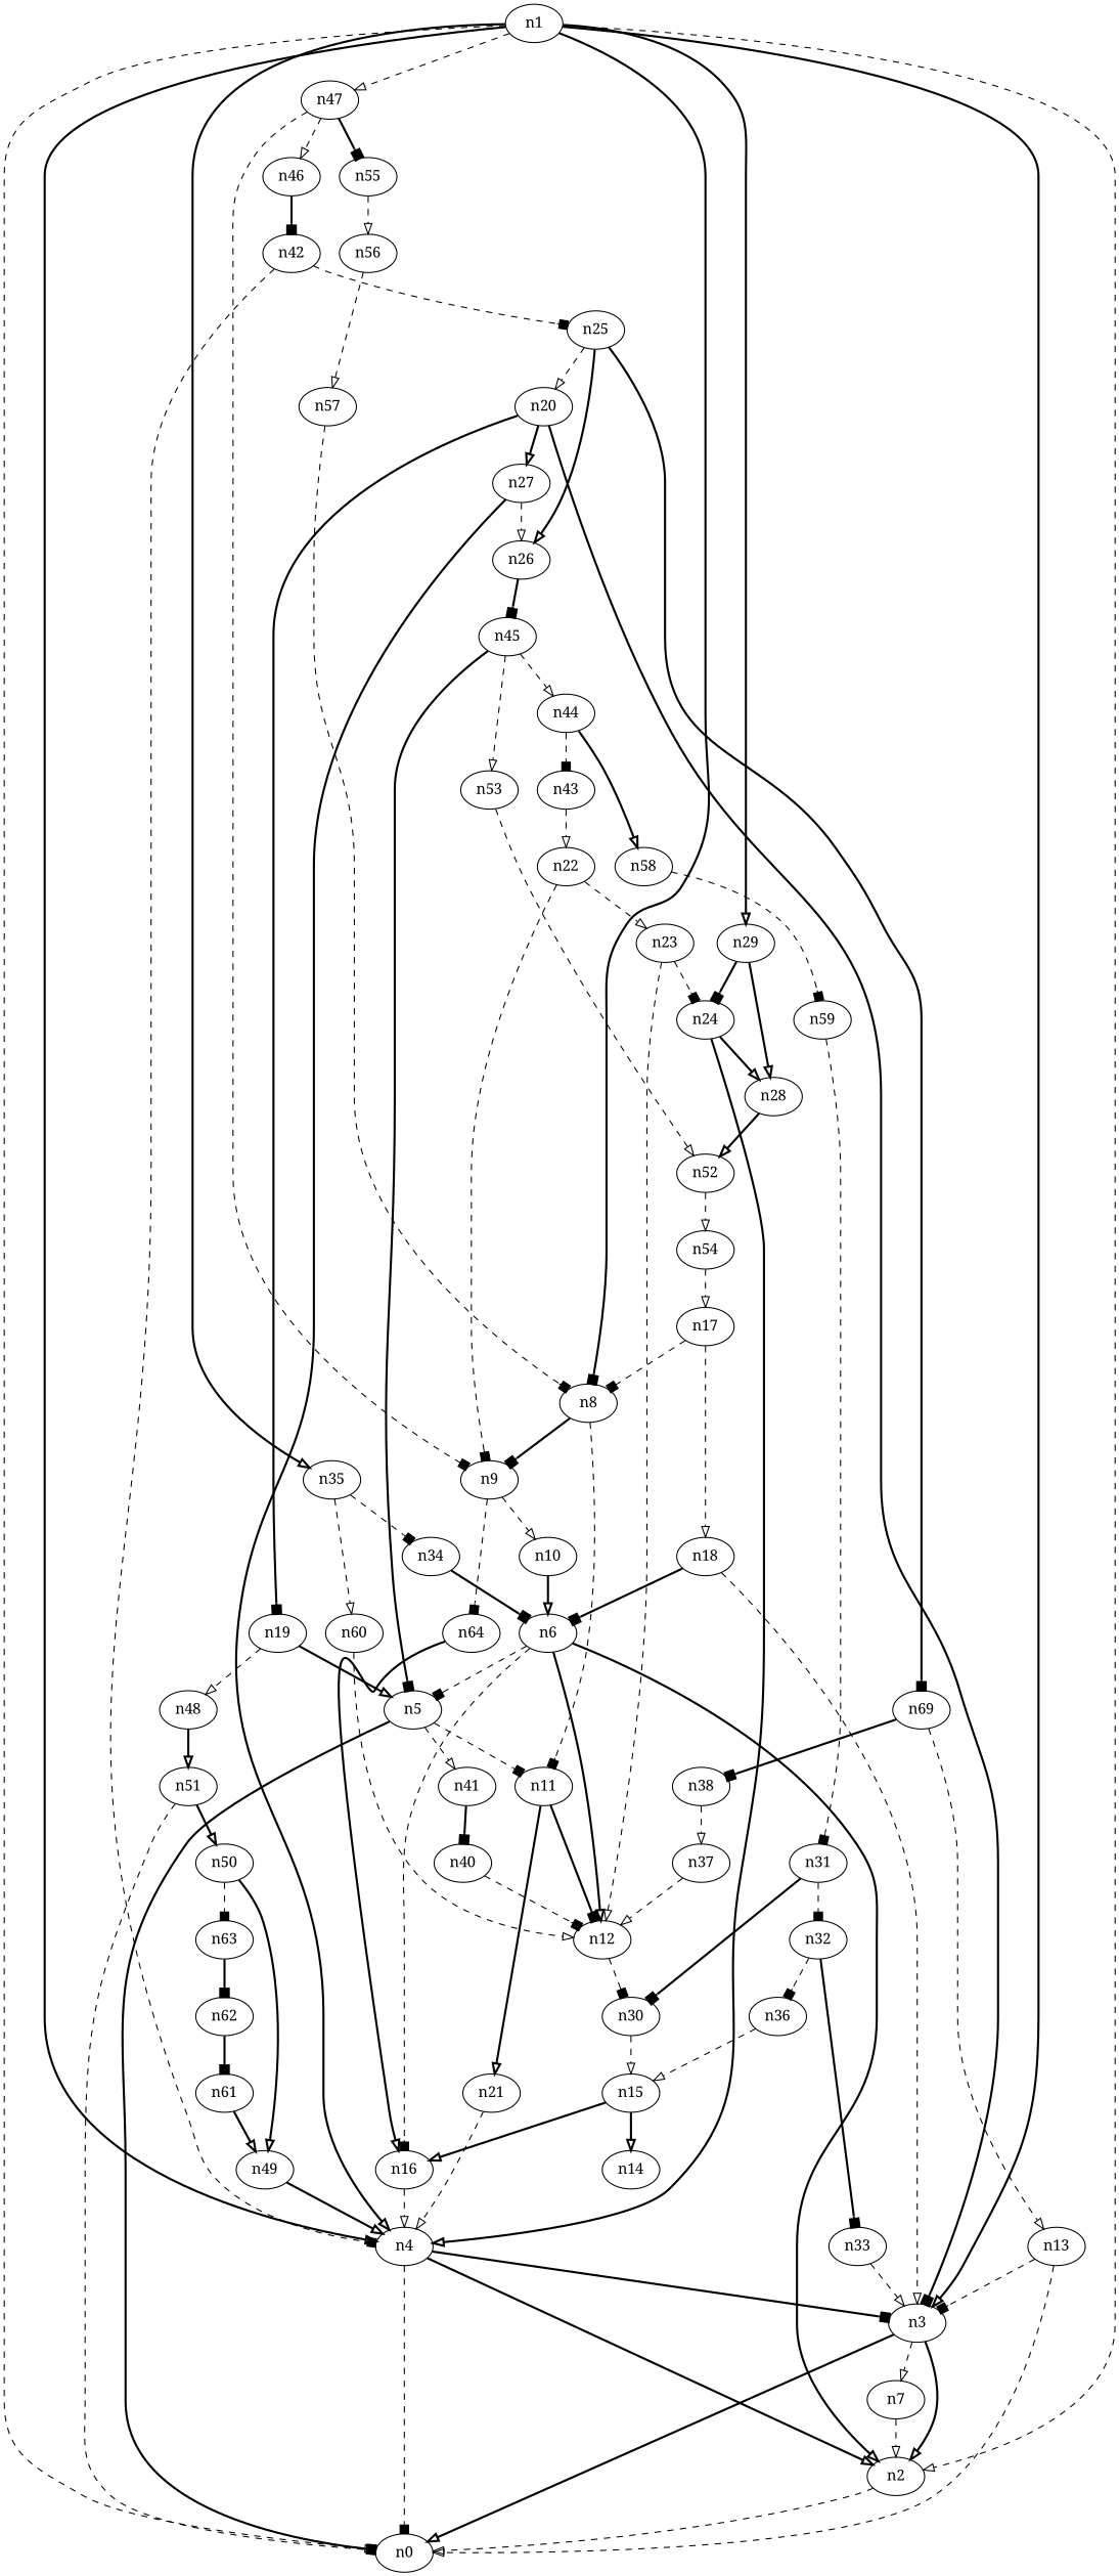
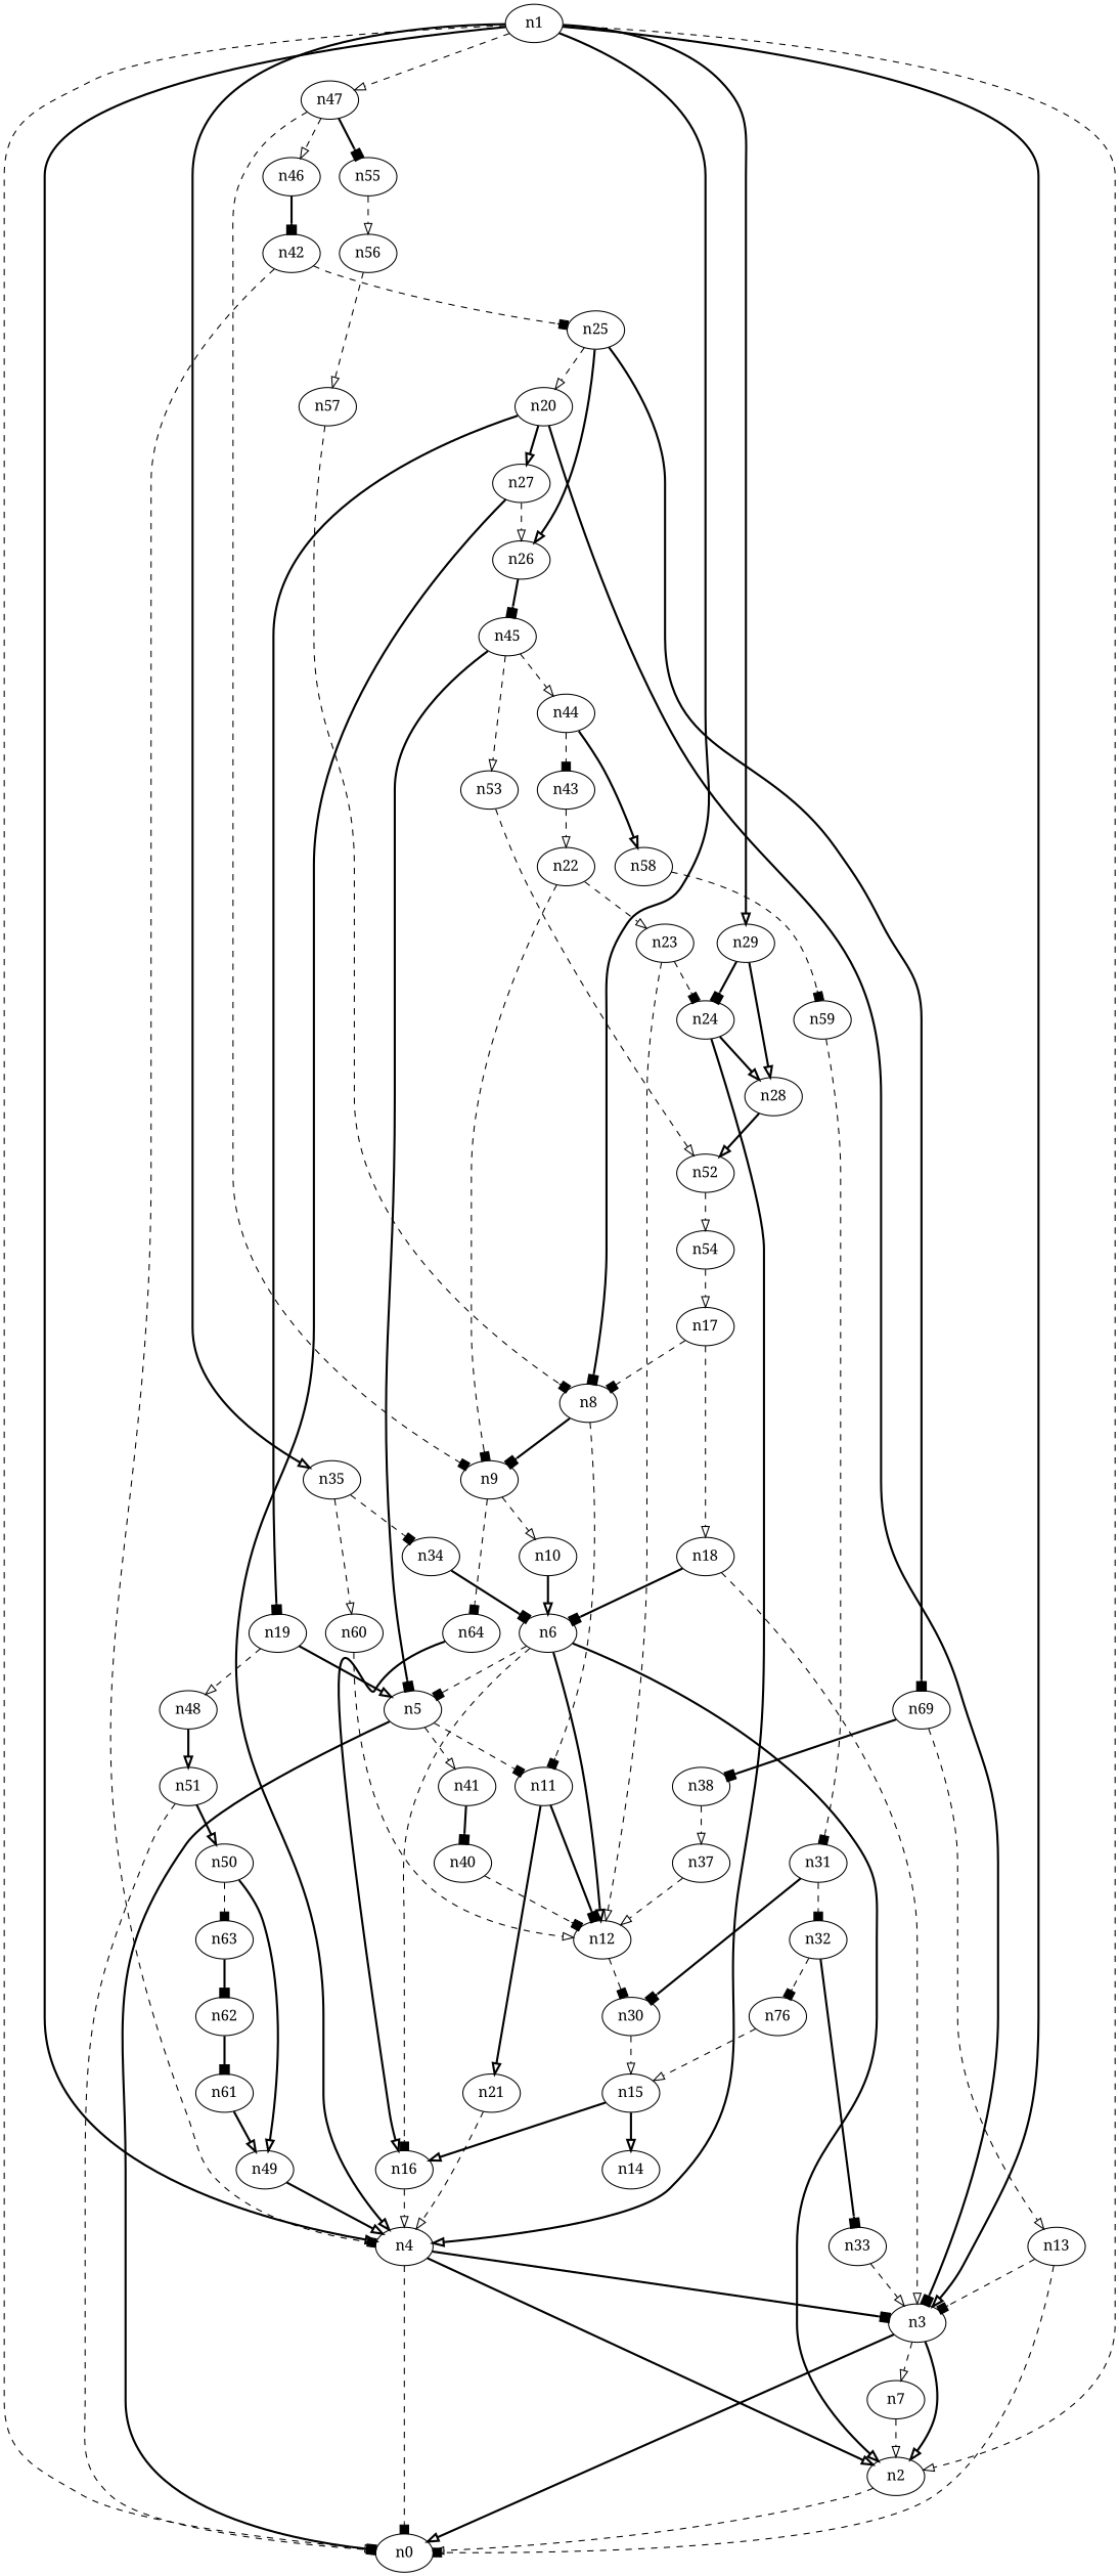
  digraph {
    fontname="Noto Serif"
    node [fontname="Noto Serif"]
    edge [arrowhead=onormal fontname="Noto Serif" style=dashed]
    n1
    n0
    n2
    n3
    n4
    n8
    n29
    n35
    n47
    n7
    n11
    n9
    n24
    n28
    n34
    n60
    n46
    n55
    n12
    n21
    n10
    n64
    n52
    n6
    n42
    n56
    n5
    n41
    n40
    n30
    n16
    n15
    n14
    n13
    n17
    n18
    n19
    n48
    n51
    n50
    n20
    n27
    n26
    n45
    n22
    n23
    n54
    n25
    n39 [label=n69]
    n38
    n44
    n53
    n37
    n43
    n58
    n31
    n32
    n33
-   n36
+   n36 [label=n76]
    n59
    n57
    n49
    n63
    n62
    n61
    n1 -> n0
    n1 -> n2
    n1 -> n3 [style=bold]
    n1 -> n4 [style=bold]
    n1 -> n8 [arrowhead=box style=bold]
    n1 -> n29 [style=bold]
    n1 -> n35 [style=bold]
    n1 -> n47
    n2 -> n0
    n3 -> n0 [style=bold]
    n3 -> n2 [style=bold]
    n3 -> n7
    n4 -> n0 [arrowhead=box]
    n4 -> n2 [style=bold]
    n4 -> n3 [arrowhead=box style=bold]
    n8 -> n11 [arrowhead=box]
    n8 -> n9 [arrowhead=box style=bold]
    n29 -> n24 [arrowhead=box style=bold]
    n29 -> n28 [style=bold]
    n35 -> n34 [arrowhead=box]
    n35 -> n60
    n47 -> n9 [arrowhead=box]
    n47 -> n46
    n47 -> n55 [arrowhead=box style=bold]
    n7 -> n2
    n11 -> n12 [arrowhead=box style=bold]
    n11 -> n21 [style=bold]
    n9 -> n10
    n9 -> n64 [arrowhead=box]
    n24 -> n4 [style=bold]
    n24 -> n28 [style=bold]
    n28 -> n52 [style=bold]
    n34 -> n6 [arrowhead=box style=bold]
    n60 -> n12
    n46 -> n42 [arrowhead=box style=bold]
    n55 -> n56
    n12 -> n30 [arrowhead=box]
    n21 -> n4
    n10 -> n6 [style=bold]
    n64 -> n16 [style=bold]
    n52 -> n54
    n6 -> n2 [style=bold]
    n6 -> n12 [style=bold]
    n6 -> n5 [arrowhead=box]
    n6 -> n16 [arrowhead=box]
    n42 -> n4 [arrowhead=box]
    n42 -> n25 [arrowhead=box]
    n56 -> n57
    n5 -> n0 [arrowhead=box style=bold]
    n5 -> n11 [arrowhead=box]
    n5 -> n41
    n41 -> n40 [arrowhead=box style=bold]
    n40 -> n12 [arrowhead=box]
    n30 -> n15
    n16 -> n4
    n15 -> n16 [style=bold]
    n15 -> n14 [style=bold]
-   n13 -> n0
+   n13 -> n0 [arrowhead=box]
    n13 -> n3 [arrowhead=box]
    n17 -> n8 [arrowhead=box]
    n17 -> n18
    n18 -> n3
    n18 -> n6 [arrowhead=box style=bold]
    n19 -> n5 [style=bold]
    n19 -> n48
    n48 -> n51 [style=bold]
    n51 -> n0 [arrowhead=box]
    n51 -> n50 [style=bold]
    n50 -> n49 [style=bold]
    n50 -> n63 [arrowhead=box]
    n20 -> n3 [arrowhead=box style=bold]
    n20 -> n19 [arrowhead=box style=bold]
    n20 -> n27 [style=bold]
    n27 -> n4 [style=bold]
    n27 -> n26
    n26 -> n45 [arrowhead=box style=bold]
    n45 -> n5 [arrowhead=box style=bold]
    n45 -> n44
    n45 -> n53
    n22 -> n9 [arrowhead=box]
    n22 -> n23
    n23 -> n24 [arrowhead=box]
    n23 -> n12
    n54 -> n17
    n25 -> n20
    n25 -> n26 [style=bold]
    n25 -> n39 [arrowhead=box style=bold]
    n39 -> n13
    n39 -> n38 [arrowhead=box style=bold]
    n38 -> n37
    n44 -> n43 [arrowhead=box]
    n44 -> n58 [style=bold]
    n53 -> n52
    n37 -> n12
    n43 -> n22
    n58 -> n59 [arrowhead=box]
    n31 -> n30 [arrowhead=box style=bold]
    n31 -> n32 [arrowhead=box]
    n32 -> n33 [arrowhead=box style=bold]
    n32 -> n36 [arrowhead=box]
    n33 -> n3
    n36 -> n15
    n59 -> n31 [arrowhead=box]
    n57 -> n8 [arrowhead=box]
    n49 -> n4 [style=bold]
    n63 -> n62 [arrowhead=box style=bold]
    n62 -> n61 [arrowhead=box style=bold]
    n61 -> n49 [style=bold]
  }
